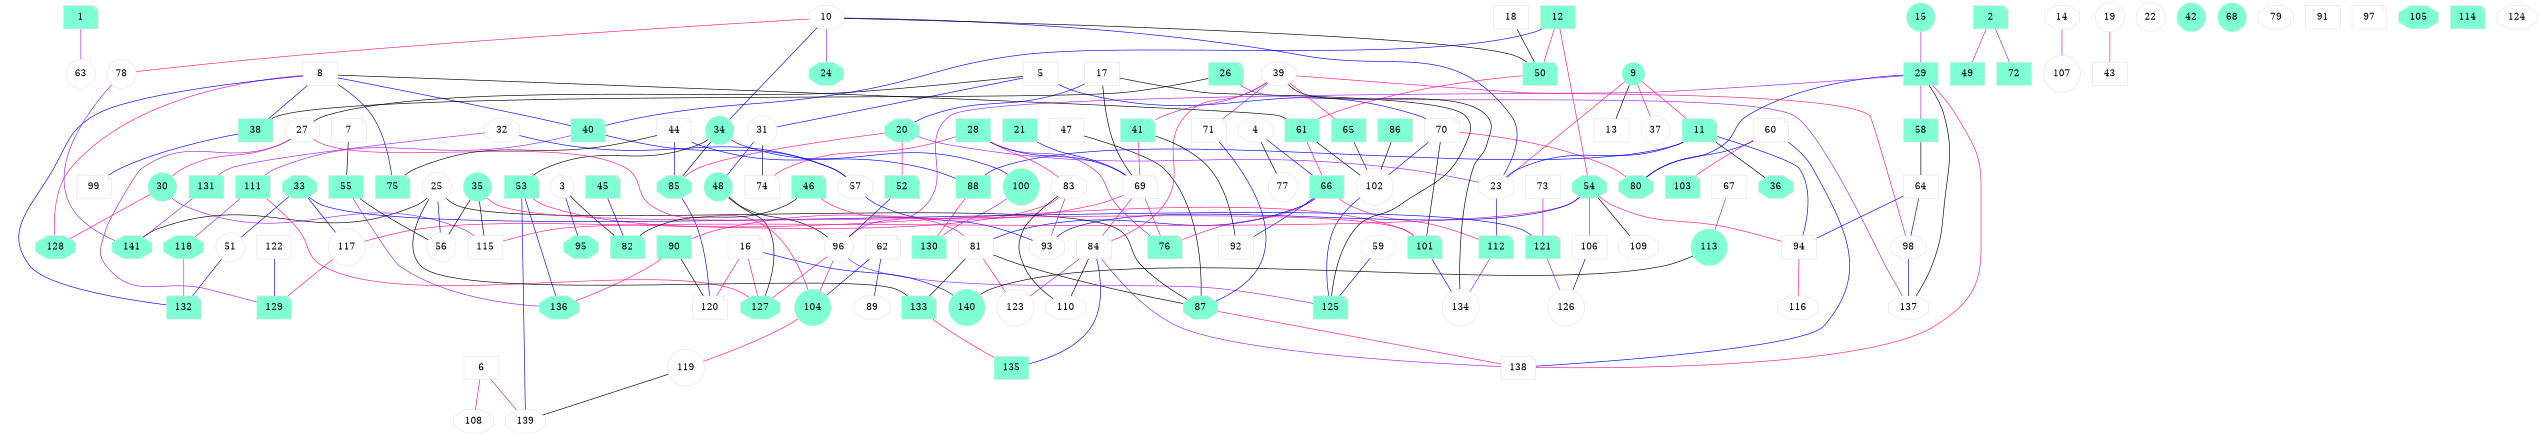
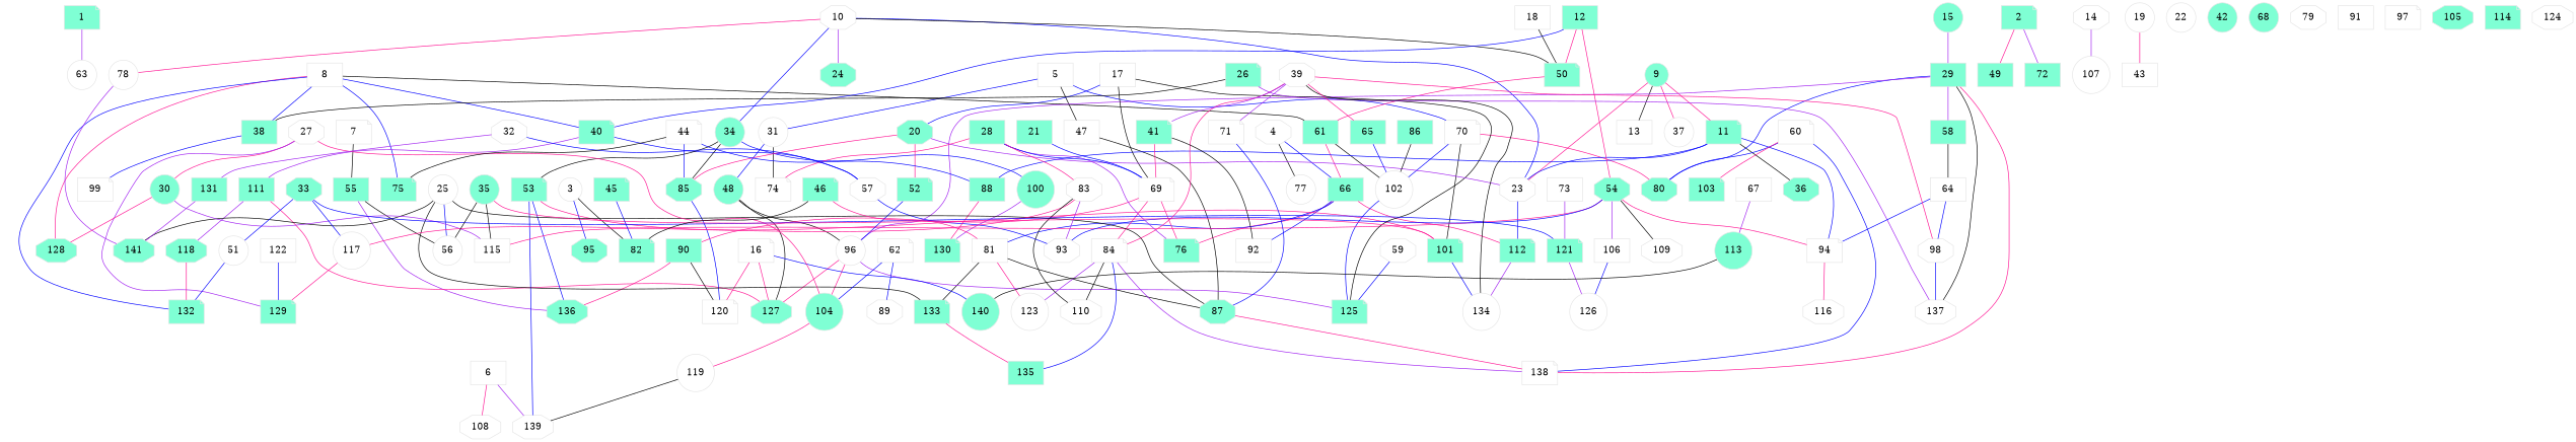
  graph {
    node [color=gray90 fillcolor=white shape=note style=filled]
    edge [color=blue]
    1 [fillcolor=aquamarine]
    63 [shape=circle]
    127 [fillcolor=aquamarine shape=octagon]
    2 [fillcolor=aquamarine]
    49 [fillcolor=aquamarine shape=box]
    72 [fillcolor=aquamarine shape=box]
    3 [shape=circle]
    82 [fillcolor=aquamarine]
    95 [fillcolor=aquamarine shape=octagon]
    4 [shape=octagon]
    66 [fillcolor=aquamarine shape=box]
    77 [shape=circle]
    112 [fillcolor=aquamarine]
    76 [fillcolor=aquamarine]
    92 [shape=box]
    81 [shape=box]
    5 [shape=box]
    31 [shape=circle]
    47 [shape=box]
    70
    74
    48 [fillcolor=aquamarine shape=circle]
    87 [fillcolor=aquamarine shape=octagon]
    80 [fillcolor=aquamarine shape=octagon]
    101 [fillcolor=aquamarine]
    102 [shape=circle]
    6 [shape=box]
    108 [shape=octagon]
    139 [shape=octagon]
    55 [fillcolor=aquamarine shape=box]
    7
    56 [shape=circle]
    136 [fillcolor=aquamarine shape=octagon]
    8 [shape=box]
    38 [fillcolor=aquamarine shape=box]
    40 [fillcolor=aquamarine]
    61 [fillcolor=aquamarine shape=box]
    75 [fillcolor=aquamarine]
    128 [fillcolor=aquamarine shape=octagon]
    132 [fillcolor=aquamarine]
    99
    57 [shape=octagon]
    111 [fillcolor=aquamarine shape=box]
    9 [fillcolor=aquamarine shape=circle]
    11 [fillcolor=aquamarine]
    13 [shape=box]
    23 [shape=octagon]
    37 [shape=circle]
    36 [fillcolor=aquamarine shape=octagon]
    88 [fillcolor=aquamarine shape=box]
    94
    10 [shape=octagon]
    24 [fillcolor=aquamarine shape=octagon]
    34 [fillcolor=aquamarine shape=circle]
    50 [fillcolor=aquamarine]
    78 [shape=circle]
    85 [fillcolor=aquamarine shape=octagon]
    53 [fillcolor=aquamarine]
    100 [fillcolor=aquamarine shape=circle]
    141 [fillcolor=aquamarine shape=octagon]
    130 [fillcolor=aquamarine]
    116 [shape=octagon]
    12 [fillcolor=aquamarine shape=box]
    54 [fillcolor=aquamarine shape=octagon]
    115 [shape=box]
    93 [shape=octagon]
    106 [shape=box]
    109 [shape=octagon]
    14 [shape=octagon]
    107 [shape=circle]
    15 [fillcolor=aquamarine shape=circle]
    29 [fillcolor=aquamarine shape=box]
    137 [shape=octagon]
    58 [fillcolor=aquamarine shape=box]
    96 [shape=circle]
    138
    16
    120
    140 [fillcolor=aquamarine shape=circle]
    17 [shape=box]
    20 [fillcolor=aquamarine shape=octagon]
    69
    125 [fillcolor=aquamarine]
    52 [fillcolor=aquamarine]
    84
    90 [fillcolor=aquamarine shape=box]
    18 [shape=box]
    19 [shape=circle]
    43 [shape=box]
    21 [fillcolor=aquamarine shape=box]
    22 [shape=circle]
    134 [shape=circle]
    25 [shape=circle]
    133 [fillcolor=aquamarine]
    135 [fillcolor=aquamarine shape=box]
    26 [fillcolor=aquamarine]
    27 [shape=octagon]
    30 [fillcolor=aquamarine shape=circle]
    104 [fillcolor=aquamarine shape=circle]
    129 [fillcolor=aquamarine]
    119 [shape=circle]
    28 [fillcolor=aquamarine shape=box]
    83 [shape=octagon]
    117 [shape=circle]
    110 [shape=octagon]
    64 [shape=box]
    32 [shape=octagon]
    131 [fillcolor=aquamarine shape=box]
    33 [fillcolor=aquamarine shape=octagon]
    51 [shape=circle]
    121 [fillcolor=aquamarine]
    126 [shape=circle]
    35 [fillcolor=aquamarine shape=circle]
    39 [shape=octagon]
    41 [fillcolor=aquamarine]
    65 [fillcolor=aquamarine shape=box]
    71
    98 [shape=octagon]
    123 [shape=circle]
    118 [fillcolor=aquamarine shape=octagon]
    42 [fillcolor=aquamarine shape=circle]
    44
    45 [fillcolor=aquamarine]
    46 [fillcolor=aquamarine]
    59 [shape=octagon]
    60
    103 [fillcolor=aquamarine]
    62
    89 [shape=octagon]
    67 [shape=box]
    113 [fillcolor=aquamarine shape=circle]
    68 [fillcolor=aquamarine shape=circle]
    73 [shape=box]
    79 [shape=octagon]
    86 [fillcolor=aquamarine shape=box]
    91 [shape=box]
    97
    105 [fillcolor=aquamarine shape=octagon]
    114 [fillcolor=aquamarine]
    122 [shape=box]
    124 [shape=octagon]
    1 -- 63 [color=purple]
    2 -- 49 [color=deeppink]
    2 -- 72 [color=purple]
    3 -- 82 [color=black]
    3 -- 95
    4 -- 66
    4 -- 77 [color=black]
    66 -- 112 [color=deeppink]
    66 -- 76 [color=deeppink]
    66 -- 92
    66 -- 81
    112 -- 134 [color=purple]
    81 -- 87 [color=black]
    81 -- 133 [color=black]
    81 -- 123 [color=deeppink]
    5 -- 31
-   5 -- 27 [color=black]
+   5 -- 47 [color=black]
    5 -- 70
    31 -- 74 [color=black]
    31 -- 48
    47 -- 87 [color=black]
    70 -- 80 [color=deeppink]
    70 -- 101 [color=black]
    70 -- 102
    48 -- 127 [color=black]
    48 -- 96 [color=black]
    87 -- 138 [color=deeppink]
    101 -- 134
    102 -- 125
    6 -- 108 [color=deeppink]
    6 -- 139 [color=purple]
    55 -- 56 [color=black]
    55 -- 136 [color=purple]
    7 -- 55 [color=black]
    8 -- 38
    8 -- 40
    8 -- 61 [color=black]
    8 -- 75
    8 -- 128 [color=deeppink]
    8 -- 132
    38 -- 99
    40 -- 57
    40 -- 111 [color=purple]
    61 -- 66 [color=deeppink]
    61 -- 102 [color=black]
    57 -- 93
    111 -- 127 [color=deeppink]
    111 -- 118 [color=purple]
    9 -- 11 [color=deeppink]
    9 -- 13 [color=black]
    9 -- 23 [color=deeppink]
    9 -- 37 [color=deeppink]
    11 -- 23
    11 -- 36 [color=black]
    11 -- 88
    11 -- 94
    23 -- 112
    88 -- 130 [color=deeppink]
    94 -- 116 [color=deeppink]
    10 -- 23
    10 -- 24 [color=purple]
    10 -- 34
    10 -- 50 [color=black]
    10 -- 78 [color=deeppink]
    34 -- 85 [color=black]
    34 -- 53 [color=black]
    34 -- 100
    50 -- 61 [color=deeppink]
    78 -- 141 [color=purple]
    85 -- 120
    53 -- 101 [color=deeppink]
    53 -- 139
    53 -- 136
    100 -- 130 [color=purple]
    12 -- 40
    12 -- 50 [color=deeppink]
    12 -- 54 [color=deeppink]
    54 -- 94 [color=deeppink]
    54 -- 115 [color=deeppink]
    54 -- 93
    54 -- 106 [color=purple]
    54 -- 109 [color=black]
    106 -- 126
    14 -- 107 [color=purple]
    15 -- 29 [color=purple]
    29 -- 80
    29 -- 137 [color=black]
    29 -- 58 [color=purple]
    29 -- 96 [color=purple]
    29 -- 138 [color=deeppink]
    58 -- 64 [color=black]
    96 -- 127 [color=deeppink]
    96 -- 125 [color=purple]
    96 -- 104 [color=deeppink]
    16 -- 127 [color=deeppink]
    16 -- 120 [color=deeppink]
    16 -- 140
    17 -- 20
    17 -- 69 [color=black]
    17 -- 125 [color=black]
    20 -- 23 [color=purple]
    20 -- 85 [color=deeppink]
    20 -- 52 [color=deeppink]
    69 -- 76 [color=deeppink]
    69 -- 84 [color=deeppink]
    69 -- 90 [color=deeppink]
    52 -- 96
    84 -- 138 [color=purple]
    84 -- 135
    84 -- 110 [color=black]
    84 -- 123 [color=purple]
    90 -- 136 [color=deeppink]
    90 -- 120 [color=black]
    18 -- 50 [color=black]
    19 -- 43 [color=deeppink]
    21 -- 69
    25 -- 87 [color=black]
    25 -- 56
    25 -- 141 [color=black]
    25 -- 133 [color=black]
    133 -- 135 [color=deeppink]
    26 -- 38 [color=black]
    26 -- 137 [color=purple]
    27 -- 30 [color=deeppink]
    27 -- 104 [color=deeppink]
    27 -- 129 [color=purple]
    30 -- 128 [color=deeppink]
    30 -- 115 [color=purple]
    104 -- 119 [color=deeppink]
    119 -- 139 [color=black]
    28 -- 76 [color=purple]
    28 -- 74 [color=deeppink]
    28 -- 69
    28 -- 83 [color=deeppink]
    83 -- 93 [color=purple]
    83 -- 117 [color=deeppink]
    83 -- 110 [color=black]
    117 -- 129 [color=deeppink]
    64 -- 94
    64 -- 98
    32 -- 57
    32 -- 131 [color=purple]
    131 -- 141 [color=purple]
    33 -- 117
    33 -- 51
    33 -- 121
    51 -- 132
    121 -- 126 [color=purple]
    35 -- 101 [color=deeppink]
    35 -- 56 [color=black]
    35 -- 115 [color=black]
    39 -- 84 [color=deeppink]
    39 -- 134 [color=black]
    39 -- 41 [color=purple]
    39 -- 65 [color=deeppink]
    39 -- 71 [color=purple]
    39 -- 98 [color=deeppink]
    41 -- 92 [color=black]
    41 -- 69 [color=deeppink]
    65 -- 102
    71 -- 87
    98 -- 137
    118 -- 132 [color=deeppink]
    44 -- 75 [color=black]
    44 -- 88
    44 -- 85
    45 -- 82
    46 -- 82 [color=black]
    46 -- 81 [color=deeppink]
    59 -- 125
    60 -- 80
    60 -- 138
    60 -- 103 [color=deeppink]
    62 -- 104
    62 -- 89
    67 -- 113 [color=purple]
    113 -- 140 [color=black]
    73 -- 121 [color=purple]
    86 -- 102 [color=black]
    122 -- 129
  }
